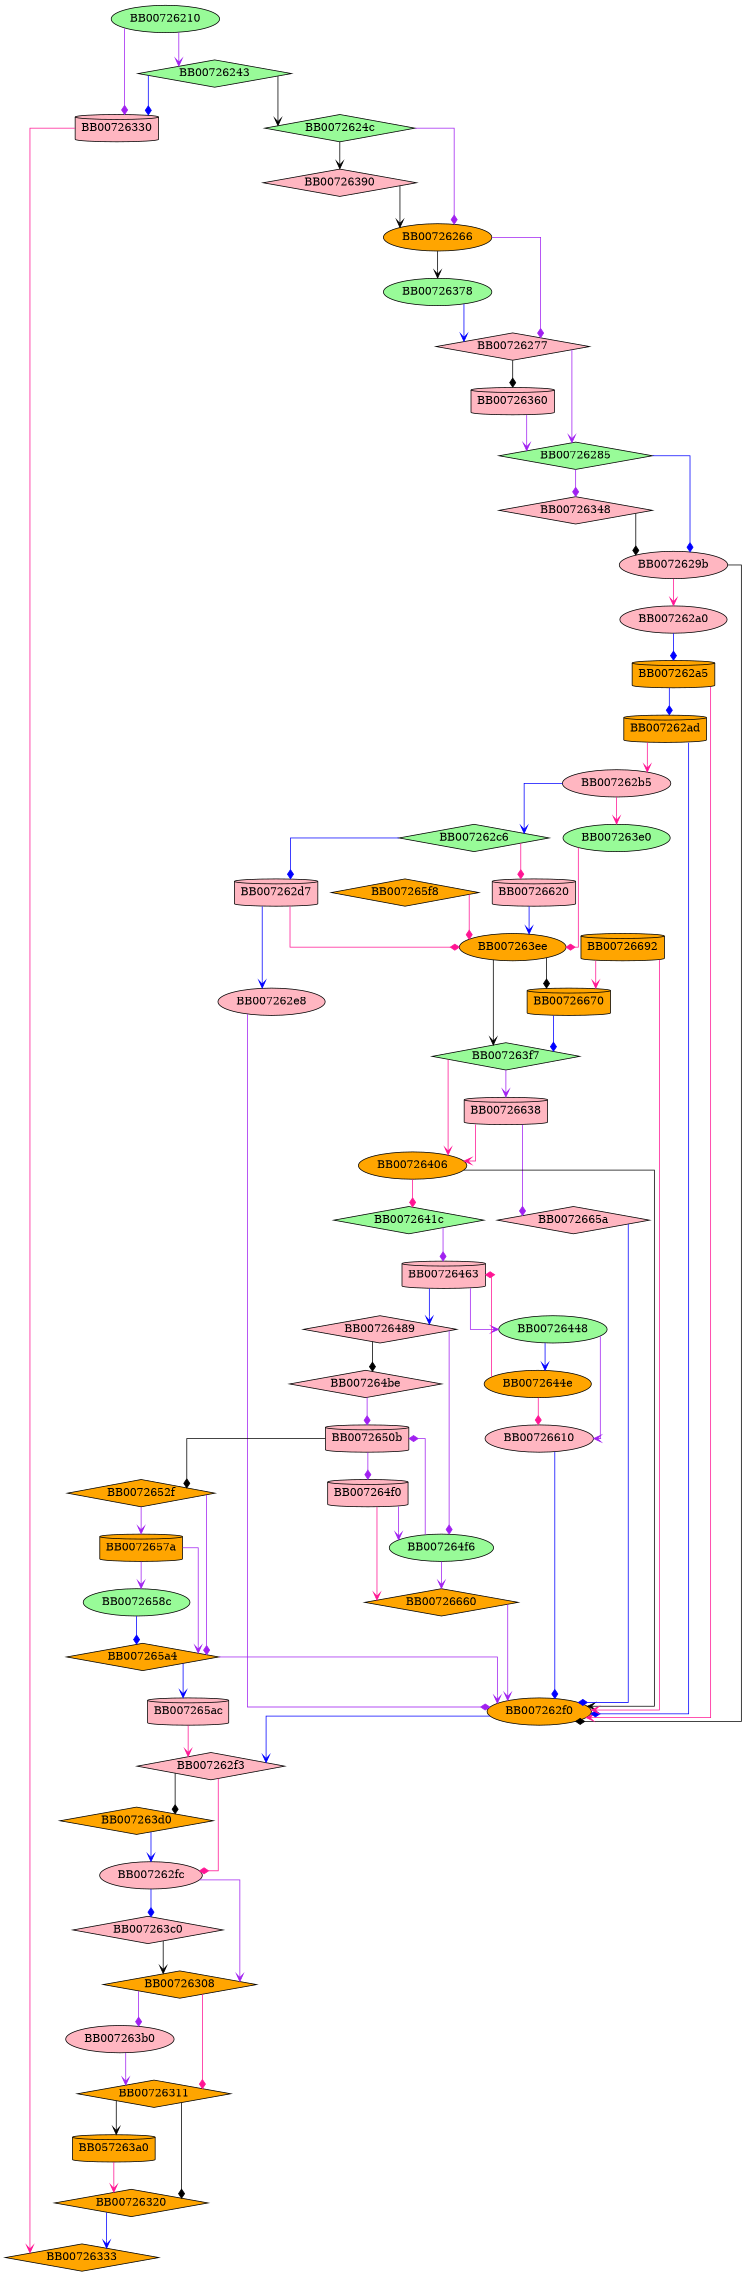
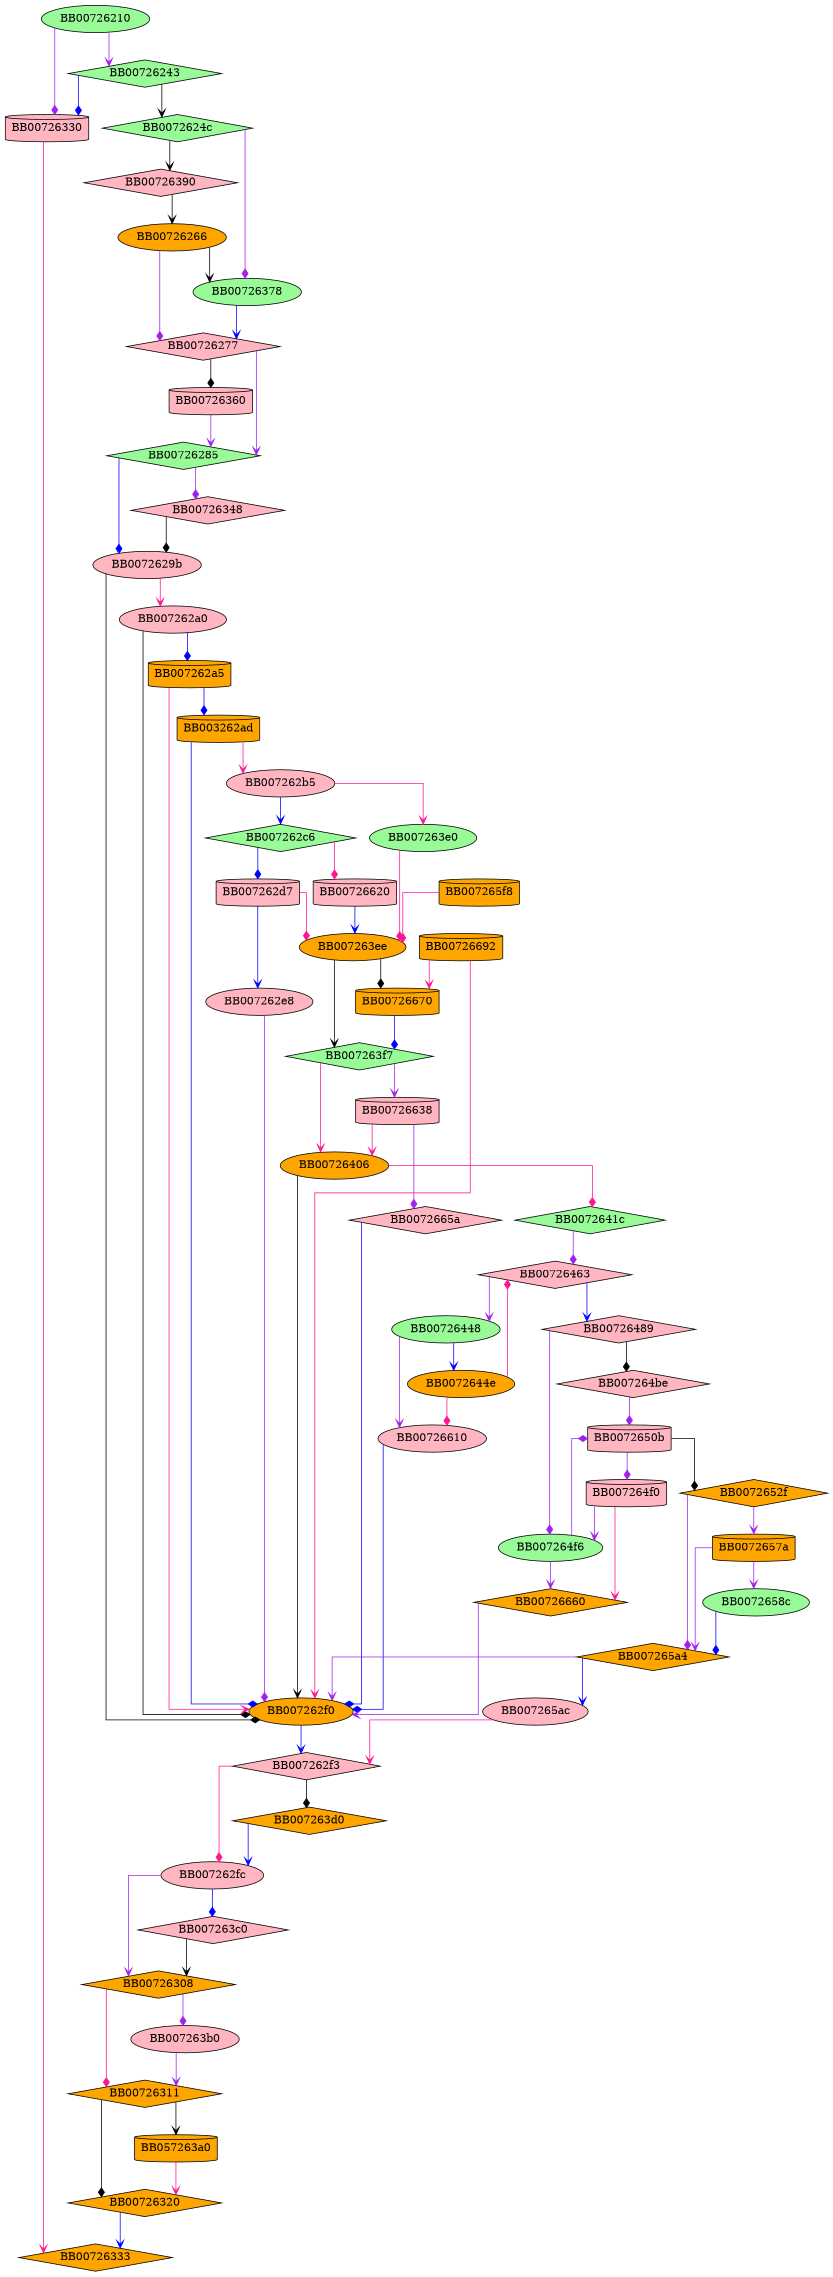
  digraph {
    splines=ortho
    node [fillcolor=lightpink shape=diamond style=filled]
    edge [arrowhead=vee color=purple]
    BB00726210 [fillcolor=palegreen shape=ellipse]
    BB00726330 [shape=cylinder]
    BB00726243 [fillcolor=palegreen]
    BB00726333 [fillcolor=orange]
    BB0072624c [fillcolor=palegreen]
    BB00726390
    BB00726266 [fillcolor=orange shape=ellipse]
    BB00726378 [fillcolor=palegreen shape=ellipse]
    BB00726277
    BB00726360 [shape=cylinder]
    BB00726285 [fillcolor=palegreen]
    BB00726348
    BB0072629b [shape=ellipse]
    BB007262f0 [fillcolor=orange shape=ellipse]
    BB007262a0 [shape=ellipse]
    BB007262f3
    BB007262a5 [fillcolor=orange shape=cylinder]
    BB007263d0 [fillcolor=orange]
    BB007262fc [shape=ellipse]
-   BB007262ad [fillcolor=orange shape=cylinder]
+   BB007262ad [fillcolor=orange shape=cylinder label=BB003262ad]
    BB007262b5 [shape=ellipse]
    BB007263e0 [fillcolor=palegreen shape=ellipse]
    BB007262c6 [fillcolor=palegreen]
    BB007263ee [fillcolor=orange shape=ellipse]
    BB00726620 [shape=cylinder]
    BB007262d7 [shape=cylinder]
    BB00726670 [fillcolor=orange shape=cylinder]
    BB007263f7 [fillcolor=palegreen]
    BB007262e8 [shape=ellipse]
-   BB007265f8 [fillcolor=orange]
+   BB007265f8 [fillcolor=orange shape=cylinder]
    BB007263c0
    BB00726308 [fillcolor=orange]
    BB007263b0 [shape=ellipse]
    BB00726311 [fillcolor=orange]
    n35 [fillcolor=orange label=BB057263a0 shape=cylinder]
    BB00726320 [fillcolor=orange]
    BB00726638 [shape=cylinder]
    BB00726406 [fillcolor=orange shape=ellipse]
    BB00726692 [fillcolor=orange shape=cylinder]
    BB0072665a
    BB0072641c [fillcolor=palegreen]
-   BB00726463 [shape=cylinder]
+   BB00726463
    BB00726448 [fillcolor=palegreen shape=ellipse]
    BB00726489
    BB00726610 [shape=ellipse]
    BB0072644e [fillcolor=orange shape=ellipse]
    BB007264be
    BB007264f6 [fillcolor=palegreen shape=ellipse]
    BB0072650b [shape=cylinder]
    BB007264f0 [shape=cylinder]
    BB0072652f [fillcolor=orange]
    BB00726660 [fillcolor=orange]
    BB007265a4 [fillcolor=orange]
    BB0072657a [fillcolor=orange shape=cylinder]
-   BB007265ac [shape=cylinder]
+   BB007265ac [shape=ellipse]
    BB0072658c [fillcolor=palegreen shape=ellipse]
    BB00726210 -> BB00726330 [arrowhead=diamond]
    BB00726210 -> BB00726243
    BB00726330 -> BB00726333 [color=deeppink]
    BB00726243 -> BB00726330 [arrowhead=diamond color=blue]
    BB00726243 -> BB0072624c [color=black]
    BB0072624c -> BB00726390 [color=black]
-   BB0072624c -> BB00726266 [arrowhead=diamond]
+   BB0072624c -> BB00726378 [arrowhead=diamond]
    BB00726390 -> BB00726266 [color=black]
    BB00726266 -> BB00726378 [color=black]
    BB00726266 -> BB00726277 [arrowhead=diamond]
    BB00726378 -> BB00726277 [color=blue]
    BB00726277 -> BB00726360 [arrowhead=diamond color=black]
    BB00726277 -> BB00726285
    BB00726360 -> BB00726285
    BB00726285 -> BB00726348 [arrowhead=diamond]
    BB00726285 -> BB0072629b [arrowhead=diamond color=blue]
    BB00726348 -> BB0072629b [arrowhead=diamond color=black]
    BB0072629b -> BB007262f0 [arrowhead=diamond color=black]
    BB0072629b -> BB007262a0 [color=deeppink]
    BB007262f0 -> BB007262f3 [color=blue]
+   BB007262a0 -> BB007262f0 [arrowhead=diamond color=black]
    BB007262a0 -> BB007262a5 [arrowhead=diamond color=blue]
    BB007262f3 -> BB007263d0 [arrowhead=diamond color=black]
    BB007262f3 -> BB007262fc [arrowhead=diamond color=deeppink]
    BB007262a5 -> BB007262f0 [color=deeppink]
    BB007262a5 -> BB007262ad [arrowhead=diamond color=blue]
    BB007263d0 -> BB007262fc [color=blue]
    BB007262fc -> BB007263c0 [arrowhead=diamond color=blue]
    BB007262fc -> BB00726308
    BB007262ad -> BB007262f0 [arrowhead=diamond color=blue]
    BB007262ad -> BB007262b5 [color=deeppink]
    BB007262b5 -> BB007263e0 [color=deeppink]
    BB007262b5 -> BB007262c6 [color=blue]
    BB007263e0 -> BB007263ee [arrowhead=diamond color=deeppink]
    BB007262c6 -> BB00726620 [arrowhead=diamond color=deeppink]
    BB007262c6 -> BB007262d7 [arrowhead=diamond color=blue]
    BB007263ee -> BB00726670 [arrowhead=diamond color=black]
    BB007263ee -> BB007263f7 [color=black]
    BB00726620 -> BB007263ee [color=blue]
    BB007262d7 -> BB007263ee [arrowhead=diamond color=deeppink]
    BB007262d7 -> BB007262e8 [color=blue]
    BB00726670 -> BB007263f7 [arrowhead=diamond color=blue]
    BB007263f7 -> BB00726638
    BB007263f7 -> BB00726406 [color=deeppink]
    BB007262e8 -> BB007262f0 [arrowhead=diamond]
    BB007265f8 -> BB007263ee [arrowhead=diamond color=deeppink]
    BB007263c0 -> BB00726308 [color=black]
    BB00726308 -> BB007263b0 [arrowhead=diamond]
    BB00726308 -> BB00726311 [arrowhead=diamond color=deeppink]
    BB007263b0 -> BB00726311
    BB00726311 -> n35 [color=black]
    BB00726311 -> BB00726320 [arrowhead=diamond color=black]
    n35 -> BB00726320 [color=deeppink]
    BB00726320 -> BB00726333 [color=blue]
    BB00726638 -> BB00726406 [color=deeppink]
    BB00726638 -> BB0072665a [arrowhead=diamond]
    BB00726406 -> BB007262f0 [color=black]
    BB00726406 -> BB0072641c [arrowhead=diamond color=deeppink]
    BB00726692 -> BB007262f0 [color=deeppink]
    BB00726692 -> BB00726670 [color=deeppink]
    BB0072665a -> BB007262f0 [arrowhead=diamond color=blue]
    BB0072641c -> BB00726463 [arrowhead=diamond]
    BB00726463 -> BB00726448
    BB00726463 -> BB00726489 [color=blue]
    BB00726448 -> BB00726610
    BB00726448 -> BB0072644e [color=blue]
    BB00726489 -> BB007264be [arrowhead=diamond color=black]
    BB00726489 -> BB007264f6 [arrowhead=diamond]
    BB00726610 -> BB007262f0 [arrowhead=diamond color=blue]
    BB0072644e -> BB00726463 [arrowhead=diamond color=deeppink]
    BB0072644e -> BB00726610 [arrowhead=diamond color=deeppink]
    BB007264be -> BB0072650b [arrowhead=diamond]
    BB007264f6 -> BB0072650b [arrowhead=diamond]
    BB007264f6 -> BB00726660
    BB0072650b -> BB007264f0 [arrowhead=diamond]
    BB0072650b -> BB0072652f [arrowhead=diamond color=black]
    BB007264f0 -> BB007264f6
    BB007264f0 -> BB00726660 [color=deeppink]
    BB0072652f -> BB007265a4 [arrowhead=diamond]
    BB0072652f -> BB0072657a
    BB00726660 -> BB007262f0
    BB007265a4 -> BB007262f0
    BB007265a4 -> BB007265ac [color=blue]
    BB0072657a -> BB007265a4
    BB0072657a -> BB0072658c
    BB007265ac -> BB007262f3 [color=deeppink]
    BB0072658c -> BB007265a4 [arrowhead=diamond color=blue]
  }
